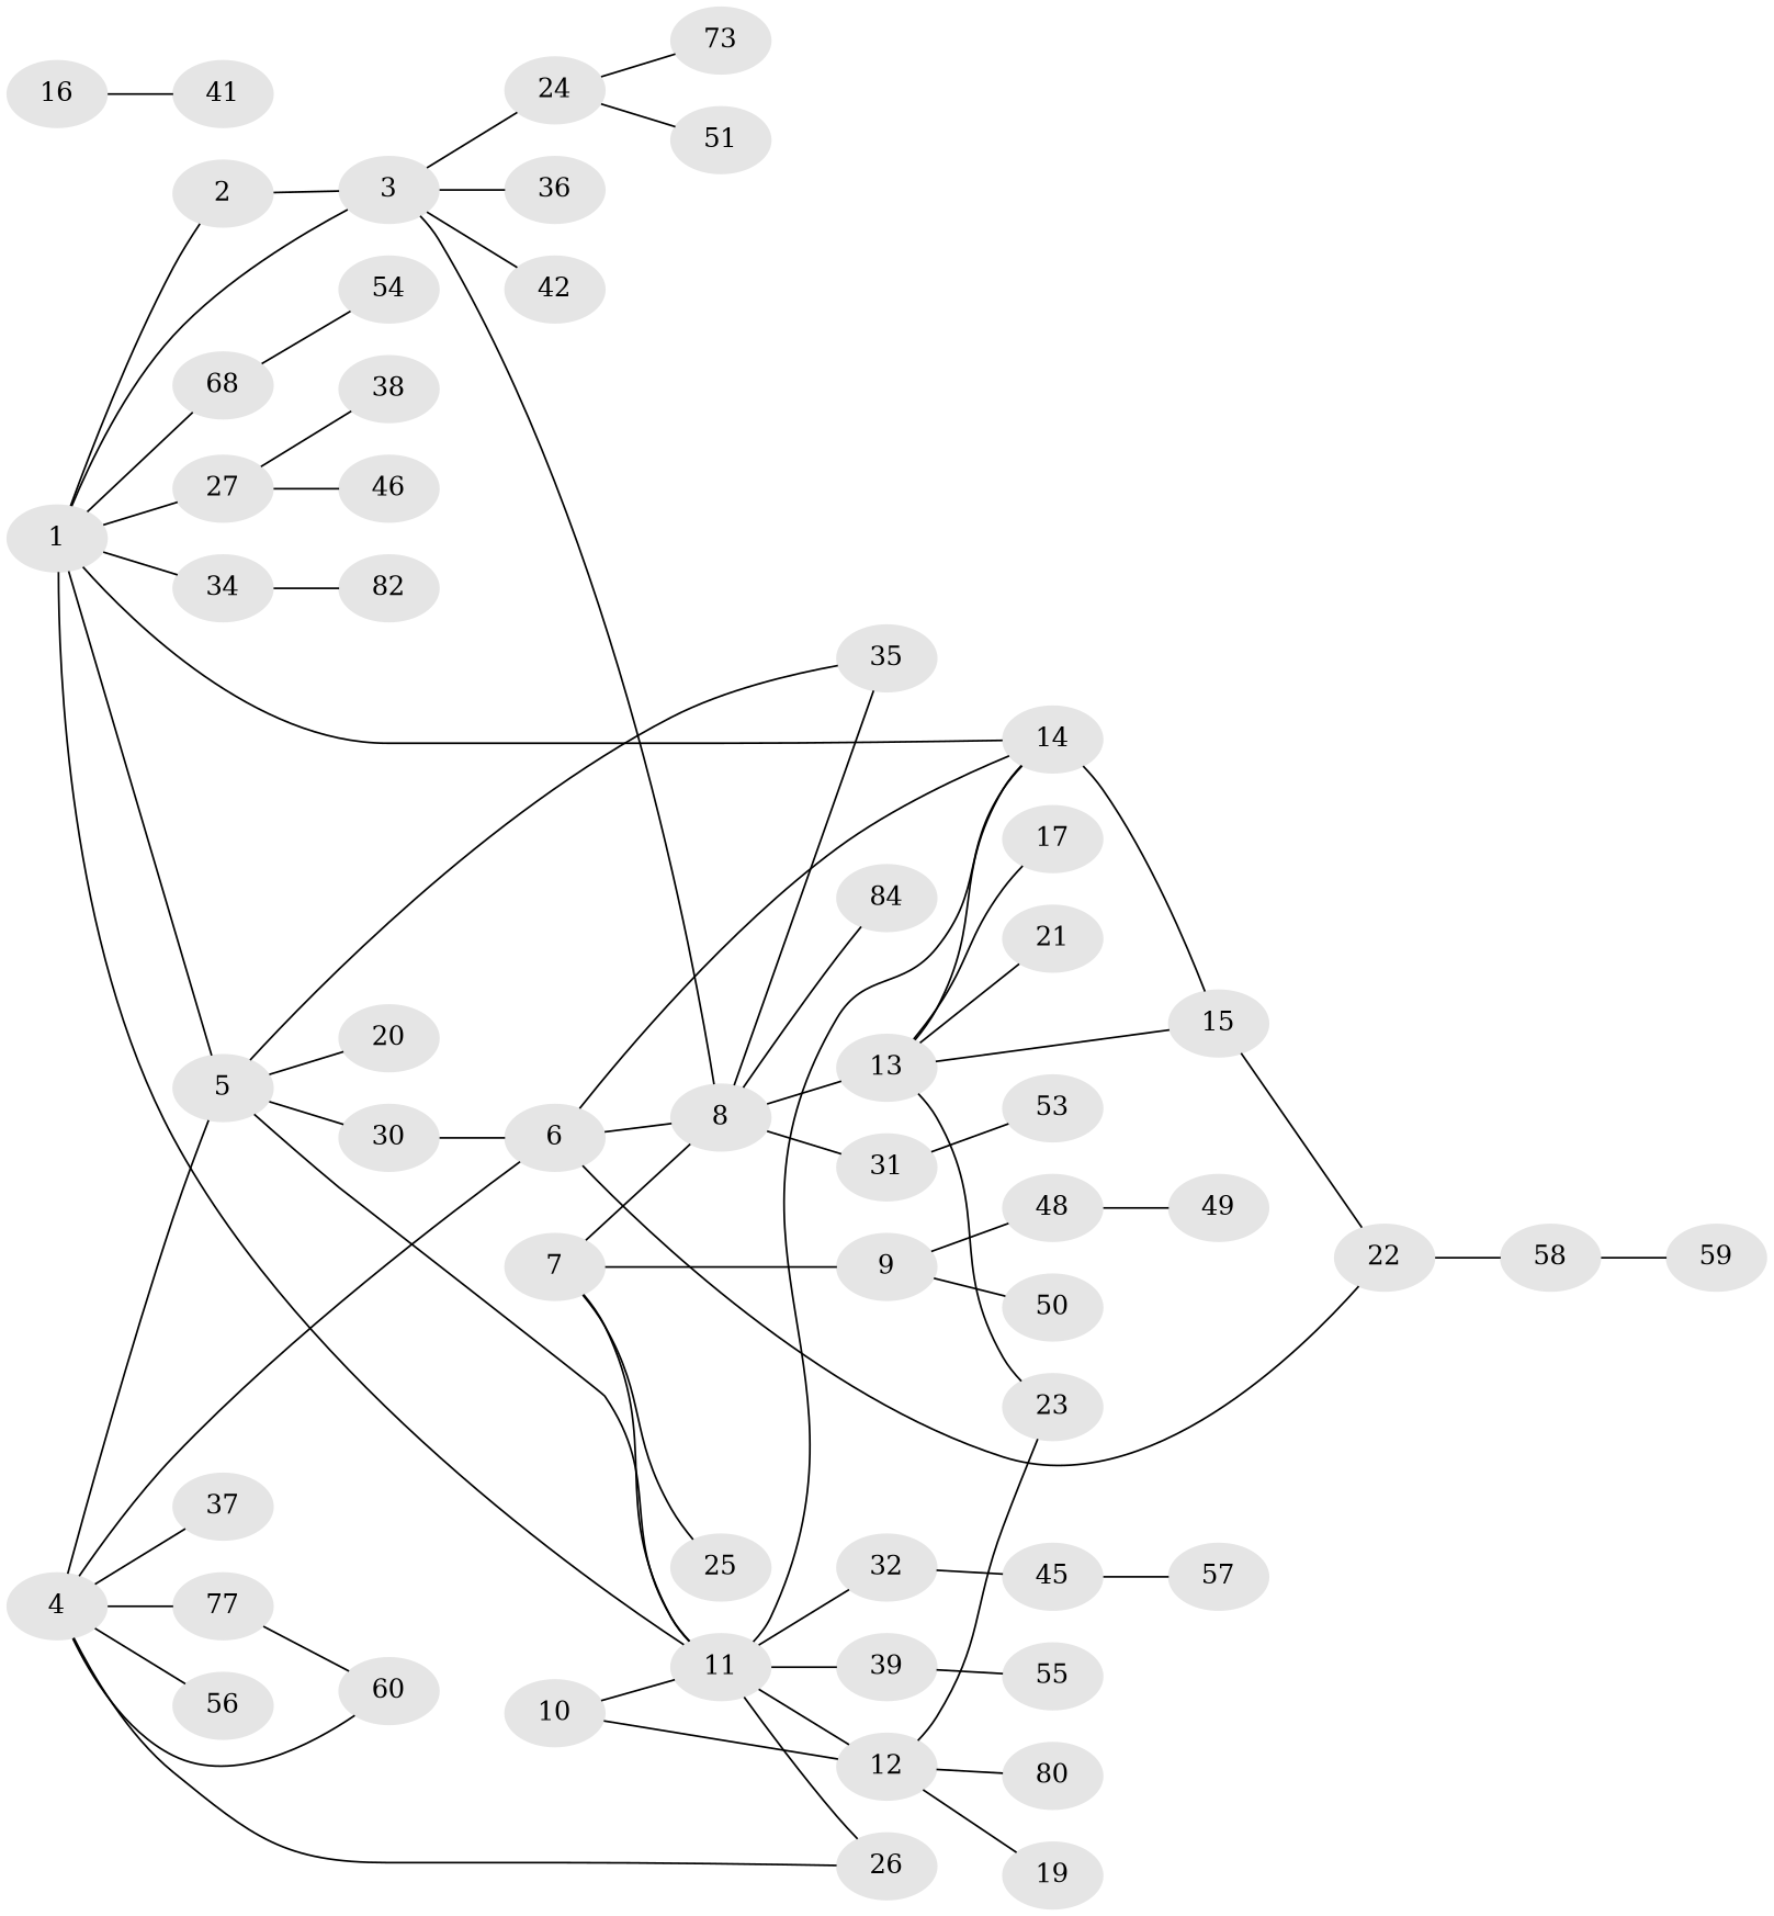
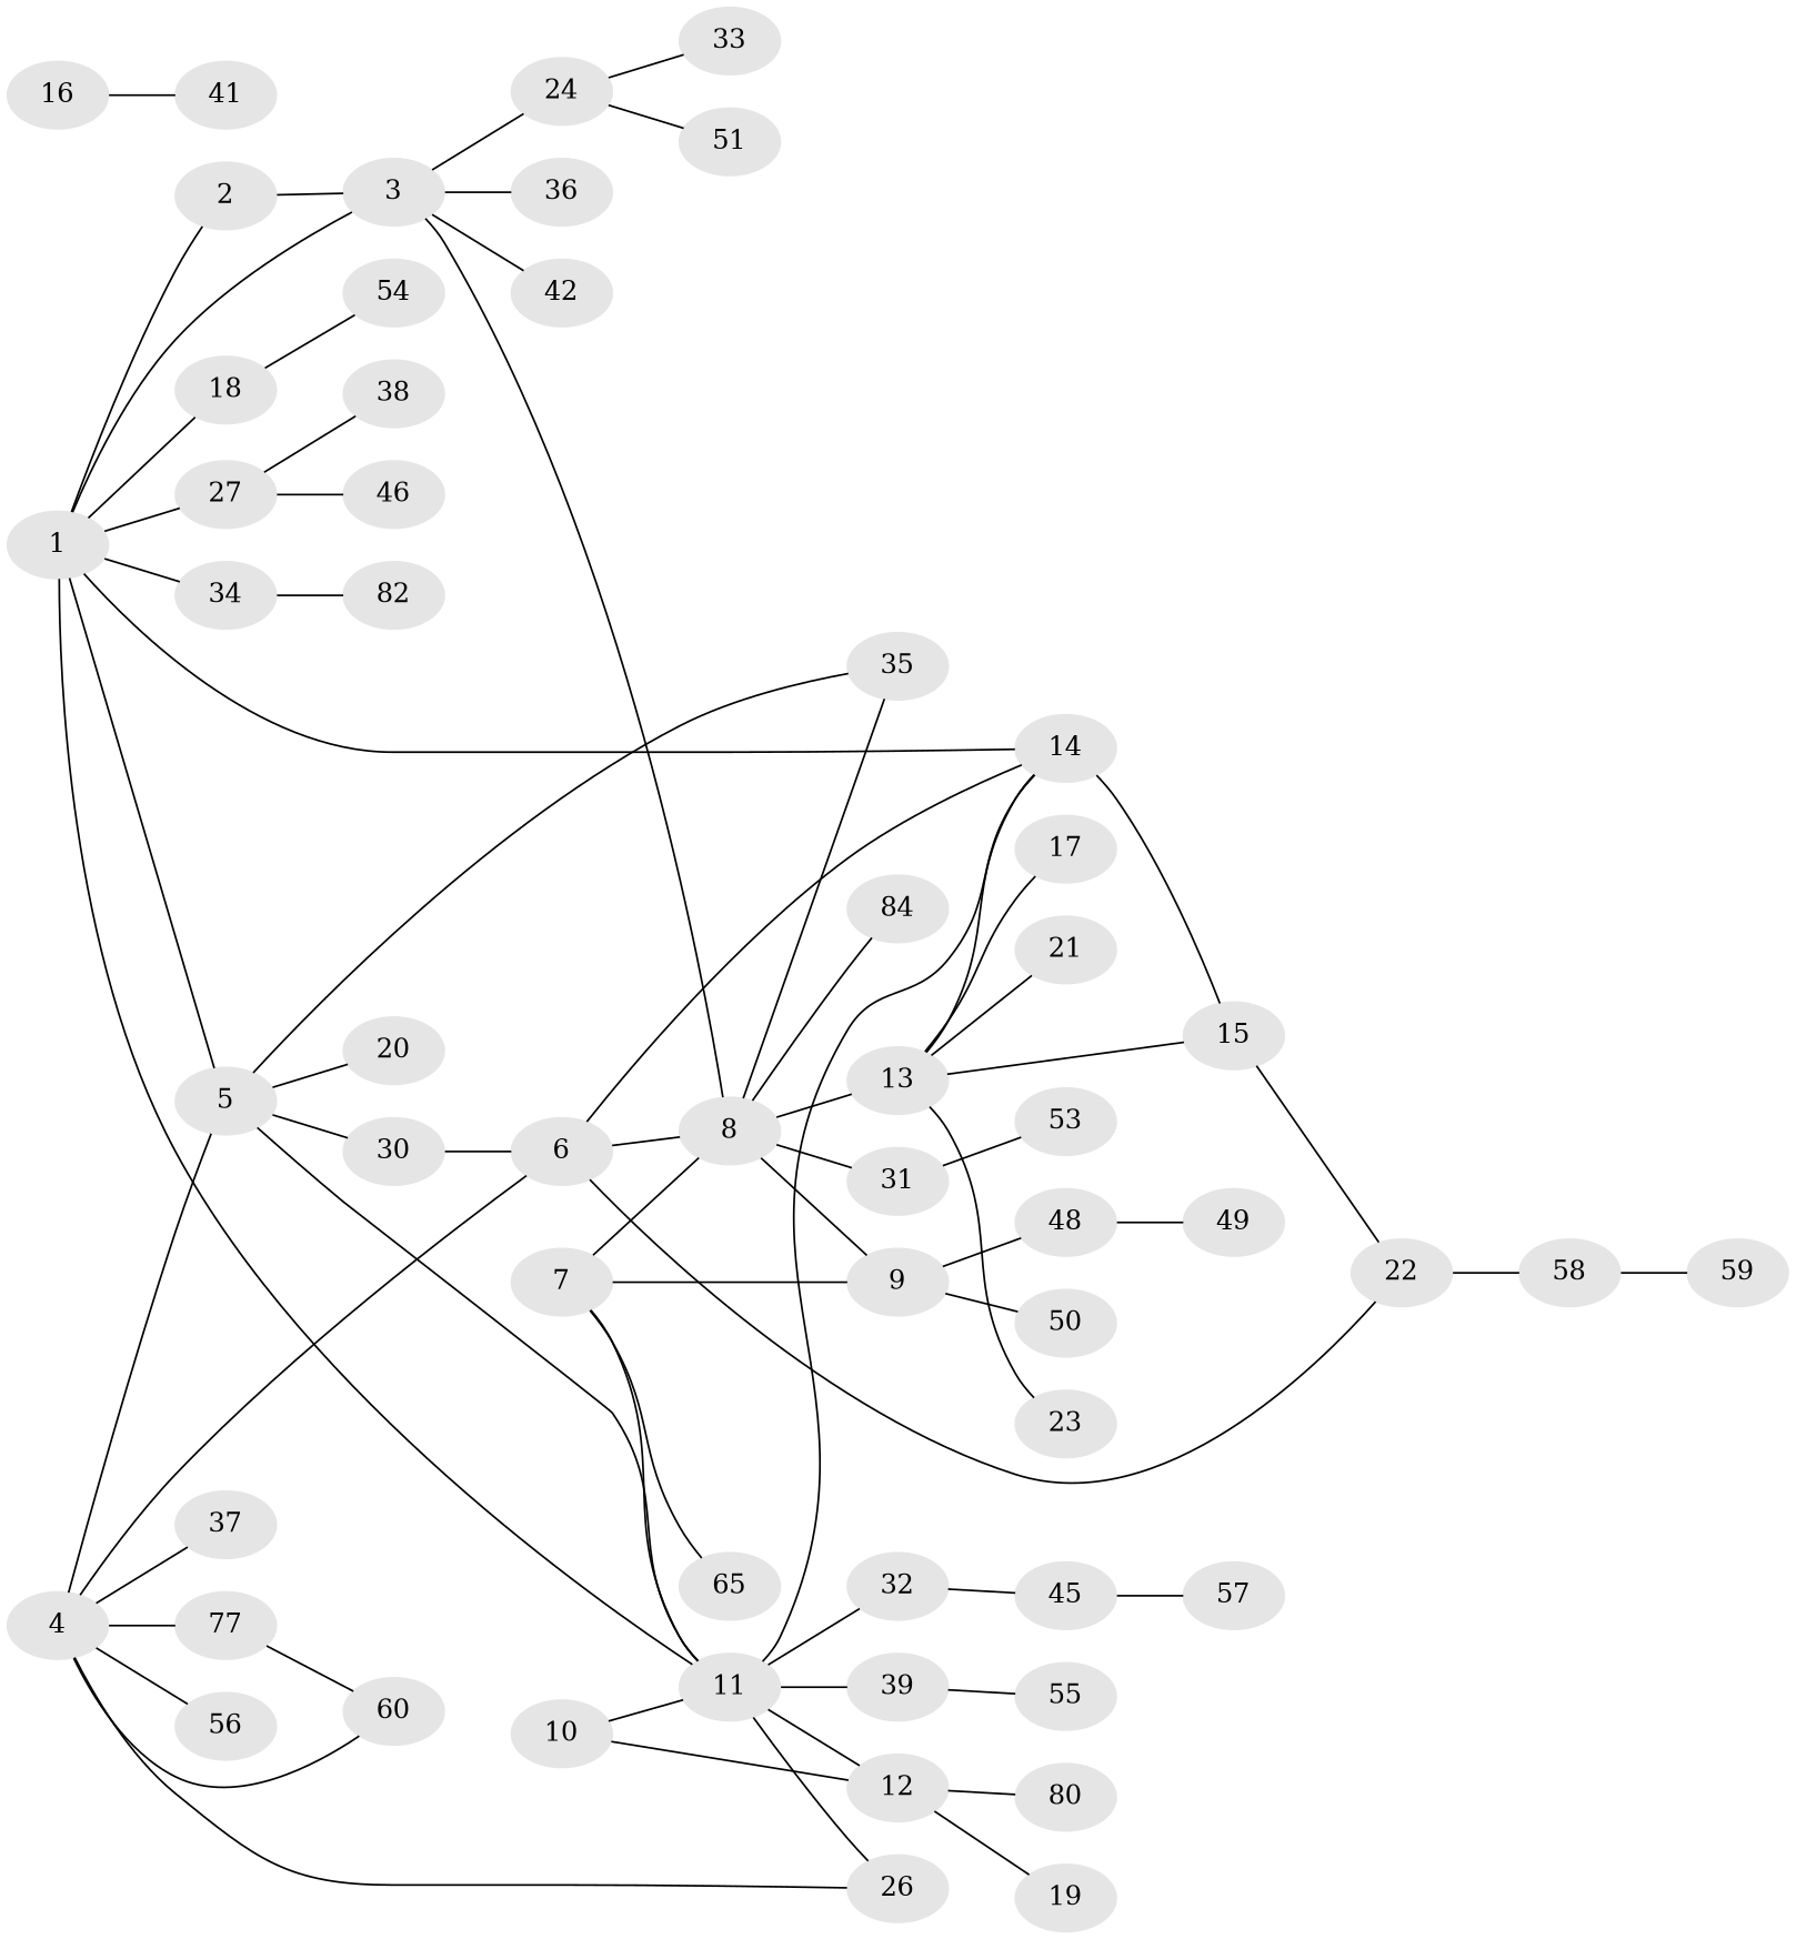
  graph {
    rankdir=LR
    node [color=gray90 style=filled]
    1
    2
    3
    5
    11
    14
-   18 [label=68]
+   18
    27
    34
    8
    24
    36
    42
    20
    30
    35
    26
    12
    32
    39
    15
    54
    38
    46
    n25 [label=82]
    9
    13
    31
    n29 [label=84]
-   33 [label=73]
+   33
    51
    4
    6
    37
    n35 [label=77]
    56
    60
    22
    16
    41
    58
    7
-   25
+   25 [label=65]
    50
    48
    23
    17
    21
    53
    49
    10
    19
    n53 [label=80]
    45
    55
    59
    57
    1 -- 2
    1 -- 3
    1 -- 5
    1 -- 11
    1 -- 14
    1 -- 18
    1 -- 27
    1 -- 34
    2 -- 3
    3 -- 8
    3 -- 24
    3 -- 36
    3 -- 42
    5 -- 11
    5 -- 20
    5 -- 30
    5 -- 35
    11 -- 14
    11 -- 26
    11 -- 12
    11 -- 32
    11 -- 39
    14 -- 15
    18 -- 54
    27 -- 38
    27 -- 46
    34 -- n25
    8 -- 35
+   8 -- 9
    8 -- 13
    8 -- 31
    8 -- n29
    24 -- 33
    24 -- 51
    30 -- 6
-   12 -- 23
    12 -- 19
    12 -- n53
    32 -- 45
    39 -- 55
    15 -- 22
    9 -- 50
    9 -- 48
    13 -- 14
    13 -- 15
    13 -- 23
    13 -- 17
    13 -- 21
    31 -- 53
    4 -- 5
    4 -- 26
    4 -- 6
    4 -- 37
    4 -- n35
    4 -- 56
    4 -- 60
    6 -- 14
    6 -- 8
    6 -- 22
    n35 -- 60
    22 -- 58
    16 -- 41
    58 -- 59
    7 -- 11
    7 -- 8
    7 -- 9
    7 -- 25
    48 -- 49
    10 -- 11
    10 -- 12
    45 -- 57
  }
